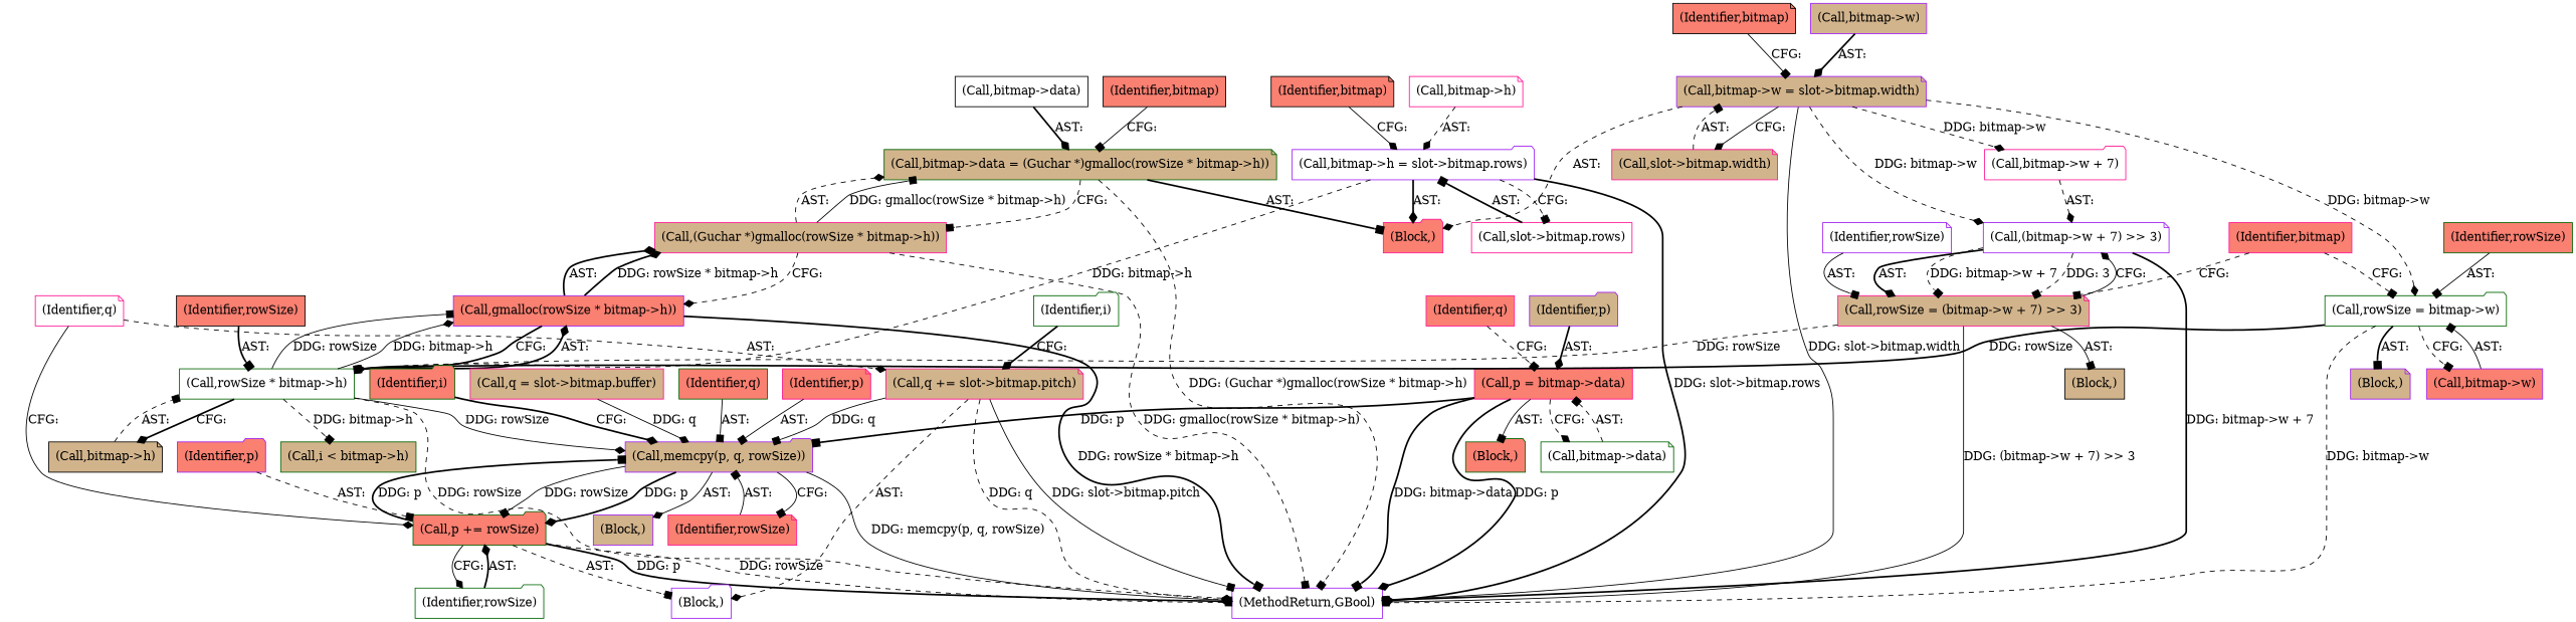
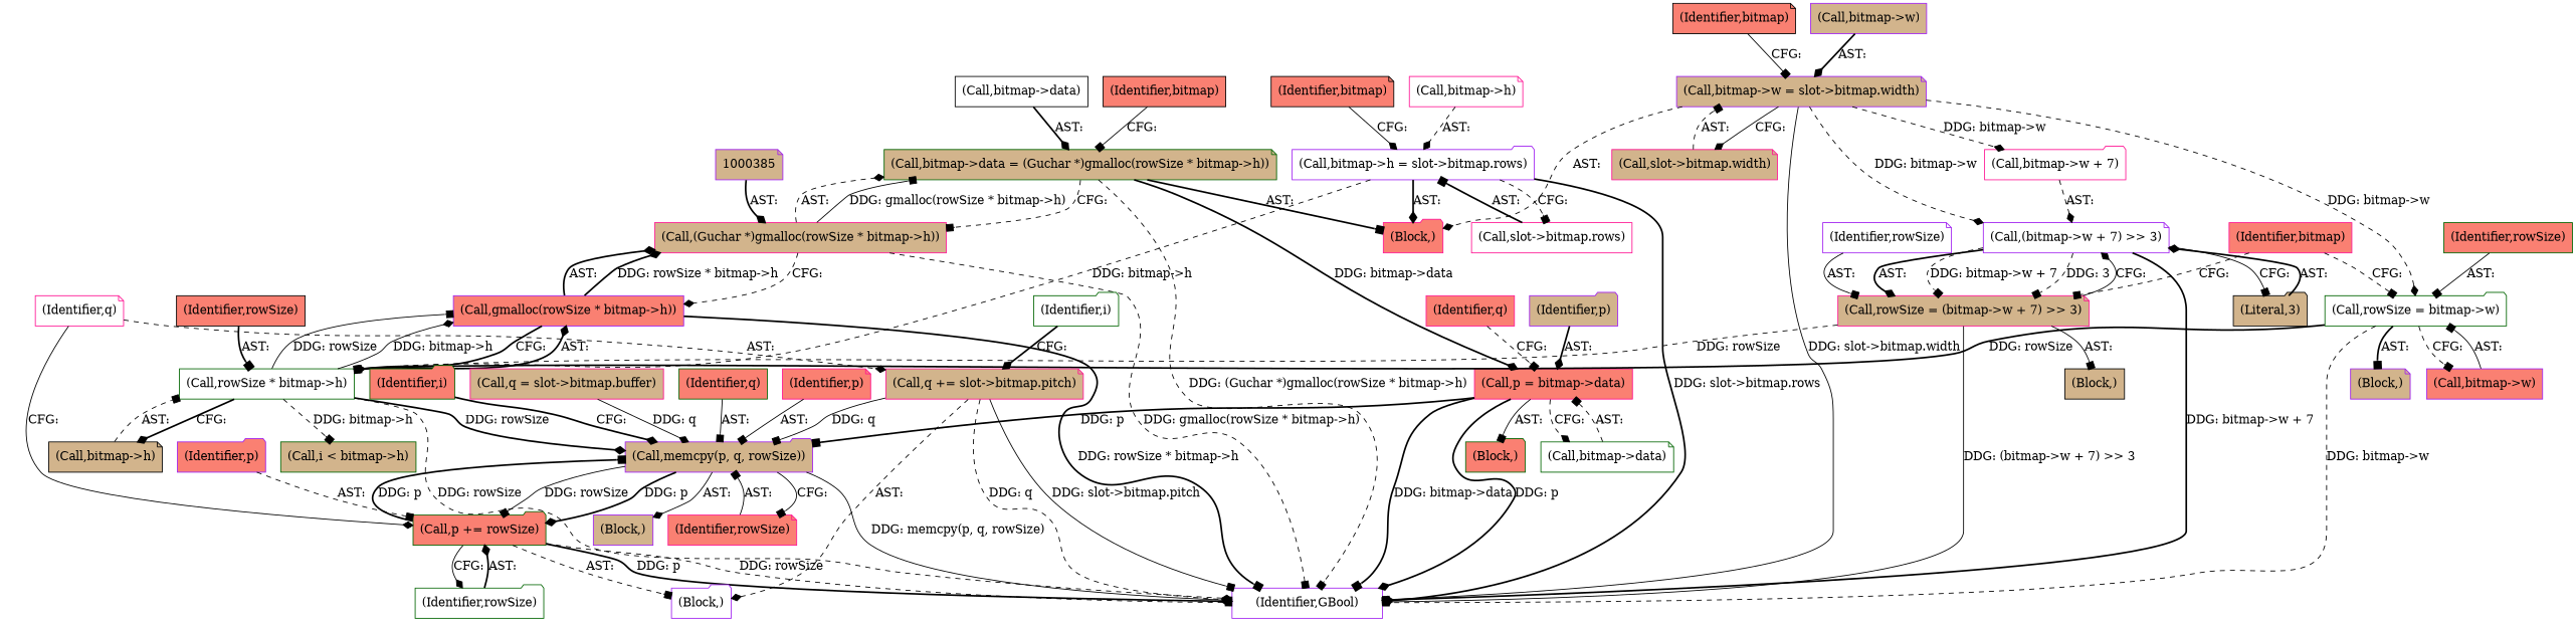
  digraph {
    node [color=deeppink fillcolor=salmon shape=box style=filled]
    edge [arrowhead=box style=dashed]
    n1 [color=darkgreen fillcolor=tan label="(Call,bitmap->data = (Guchar *)gmalloc(rowSize * bitmap->h))" shape=note]
    n2 [fillcolor=tan label="(Call,(Guchar *)gmalloc(rowSize * bitmap->h))"]
    n3 [label="(Call,p = bitmap->data)"]
    n4 [label="(Block,)" shape=folder]
-   n5 [color=purple fillcolor=white label="(MethodReturn,GBool)"]
+   n5 [color=purple fillcolor=white label="(Identifier,GBool)"]
    n6 [color=purple label="(Call,gmalloc(rowSize * bitmap->h))"]
    n7 [color=purple fillcolor=tan label="(Call,memcpy(p, q, rowSize))" shape=folder]
    n8 [color=darkgreen label="(Block,)" shape=folder]
    n9 [color=darkgreen fillcolor=white label="(Call,bitmap->data)" shape=note]
    n10 [color=darkgreen fillcolor=white label="(Call,rowSize * bitmap->h)"]
    n11 [color=black fillcolor=tan label="(Call,bitmap->h)" shape=note]
    n12 [color=darkgreen fillcolor=tan label="(Call,i < bitmap->h)"]
    n13 [color=darkgreen label="(Call,p += rowSize)" shape=folder]
    n14 [color=purple fillcolor=tan label="(Block,)"]
    n15 [label="(Identifier,rowSize)" shape=note]
    n16 [color=darkgreen fillcolor=white label="(Call,rowSize = bitmap->w)" shape=folder]
    n17 [color=purple label="(Call,bitmap->w)"]
    n18 [color=purple fillcolor=tan label="(Block,)" shape=note]
    n19 [color=purple fillcolor=tan label="(Call,bitmap->w = slot->bitmap.width)" shape=note]
    n20 [color=purple fillcolor=white label="(Call,(bitmap->w + 7) >> 3)" shape=note]
    n21 [fillcolor=tan label="(Call,slot->bitmap.width)" shape=note]
    n22 [fillcolor=white label="(Call,bitmap->w + 7)" shape=folder]
    n23 [fillcolor=tan label="(Call,rowSize = (bitmap->w + 7) >> 3)" shape=note]
+   n24 [color=black fillcolor=tan label="(Literal,3)" shape=folder]
    n25 [color=black fillcolor=tan label="(Block,)"]
    n26 [color=purple fillcolor=white label="(Call,bitmap->h = slot->bitmap.rows)" shape=folder]
    n27 [fillcolor=white label="(Call,slot->bitmap.rows)"]
    n28 [color=darkgreen fillcolor=white label="(Identifier,rowSize)" shape=folder]
    n29 [color=purple fillcolor=white label="(Block,)" shape=folder]
    n30 [fillcolor=tan label="(Call,q += slot->bitmap.pitch)" shape=note]
    n31 [color=purple fillcolor=white label="(Identifier,rowSize)" shape=note]
    n32 [color=darkgreen fillcolor=white label="(Identifier,i)" shape=folder]
    n33 [color=darkgreen label="(Identifier,rowSize)"]
    n34 [color=black label="(Identifier,bitmap)"]
    n35 [label="(Identifier,q)"]
    n36 [color=darkgreen label="(Identifier,i)" shape=folder]
    n37 [fillcolor=tan label="(Call,q = slot->bitmap.buffer)"]
    n38 [color=darkgreen label="(Identifier,q)"]
    n39 [fillcolor=white label="(Call,bitmap->h)" shape=note]
    n40 [color=black label="(Identifier,bitmap)" shape=note]
    n41 [color=black label="(Identifier,rowSize)"]
    n42 [color=purple fillcolor=tan label="(Identifier,p)" shape=folder]
    n43 [color=purple label="(Identifier,p)" shape=folder]
    n44 [label="(Identifier,p)" shape=note]
    n45 [label="(Identifier,bitmap)"]
    n46 [fillcolor=white label="(Identifier,q)" shape=note]
    n47 [color=black fillcolor=white label="(Call,bitmap->data)"]
    n48 [color=black label="(Identifier,bitmap)" shape=note]
    n49 [color=purple fillcolor=tan label="(Call,bitmap->w)"]
+   1000385 [color=purple fillcolor=tan shape=note]
    n1 -> n2 [label="CFG: "]
+   n1 -> n3 [arrowhead=diamond label="DDG: bitmap->data" style=bold]
    n1 -> n4 [label="AST: " style=bold]
    n1 -> n5 [label="DDG: (Guchar *)gmalloc(rowSize * bitmap->h)"]
    n2 -> n1 [arrowhead=diamond label="AST: "]
    n2 -> n1 [label="DDG: gmalloc(rowSize * bitmap->h)" style=solid]
    n2 -> n5 [label="DDG: gmalloc(rowSize * bitmap->h)"]
    n2 -> n6 [arrowhead=diamond label="CFG: "]
    n3 -> n5 [label="DDG: bitmap->data" style=bold]
    n3 -> n5 [arrowhead=diamond label="DDG: p" style=bold]
    n3 -> n7 [label="DDG: p" style=bold]
    n3 -> n8 [label="AST: " style=solid]
    n3 -> n9 [arrowhead=diamond label="CFG: "]
    n6 -> n2 [arrowhead=diamond label="AST: " style=bold]
    n6 -> n2 [arrowhead=diamond label="DDG: rowSize * bitmap->h" style=bold]
    n6 -> n5 [label="DDG: rowSize * bitmap->h" style=bold]
    n6 -> n10 [label="CFG: " style=bold]
    n7 -> n5 [label="DDG: memcpy(p, q, rowSize)" style=solid]
    n7 -> n13 [label="DDG: rowSize" style=solid]
    n7 -> n13 [arrowhead=diamond label="DDG: p" style=bold]
    n7 -> n14 [arrowhead=diamond label="AST: " style=solid]
    n7 -> n15 [label="CFG: " style=solid]
    n9 -> n3 [label="AST: "]
    n10 -> n5 [arrowhead=diamond label="DDG: rowSize"]
    n10 -> n6 [arrowhead=diamond label="AST: " style=bold]
    n10 -> n6 [label="DDG: rowSize" style=solid]
    n10 -> n6 [arrowhead=diamond label="DDG: bitmap->h" style=solid]
-   n10 -> n7 [arrowhead=diamond label="DDG: rowSize" style=solid]
+   n10 -> n7 [arrowhead=diamond label="DDG: rowSize" style=bold]
    n10 -> n11 [arrowhead=diamond label="CFG: " style=bold]
    n10 -> n12 [label="DDG: bitmap->h"]
    n11 -> n10 [label="AST: "]
    n13 -> n5 [label="DDG: rowSize"]
    n13 -> n5 [arrowhead=diamond label="DDG: p" style=bold]
    n13 -> n7 [label="DDG: p" style=bold]
    n13 -> n28 [arrowhead=diamond label="CFG: " style=solid]
    n13 -> n29 [label="AST: "]
    n15 -> n7 [label="AST: " style=solid]
    n16 -> n5 [label="DDG: bitmap->w"]
    n16 -> n10 [arrowhead=diamond label="DDG: rowSize" style=bold]
    n16 -> n17 [label="CFG: "]
    n16 -> n18 [label="AST: " style=bold]
    n17 -> n16 [label="AST: " style=solid]
    n19 -> n4 [arrowhead=diamond label="AST: "]
    n19 -> n5 [label="DDG: slot->bitmap.width" style=solid]
    n19 -> n16 [arrowhead=diamond label="DDG: bitmap->w"]
    n19 -> n20 [arrowhead=diamond label="DDG: bitmap->w"]
    n19 -> n21 [arrowhead=diamond label="CFG: " style=solid]
    n19 -> n22 [arrowhead=diamond label="DDG: bitmap->w"]
    n20 -> n5 [arrowhead=diamond label="DDG: bitmap->w + 7" style=bold]
    n20 -> n23 [arrowhead=diamond label="AST: " style=bold]
    n20 -> n23 [label="DDG: bitmap->w + 7"]
    n20 -> n23 [label="DDG: 3"]
+   n20 -> n24 [label="CFG: " style=solid]
    n21 -> n19 [label="AST: "]
    n22 -> n20 [arrowhead=diamond label="AST: "]
    n23 -> n5 [arrowhead=diamond label="DDG: (bitmap->w + 7) >> 3" style=solid]
    n23 -> n10 [label="DDG: rowSize"]
    n23 -> n20 [arrowhead=diamond label="CFG: " style=solid]
    n23 -> n25 [label="AST: " style=solid]
+   n24 -> n20 [arrowhead=diamond label="AST: " style=bold]
    n26 -> n4 [arrowhead=diamond label="AST: " style=bold]
    n26 -> n5 [label="DDG: slot->bitmap.rows" style=bold]
    n26 -> n10 [label="DDG: bitmap->h"]
    n26 -> n27 [label="CFG: "]
    n27 -> n26 [label="AST: " style=bold]
    n28 -> n13 [arrowhead=diamond label="AST: " style=bold]
    n30 -> n5 [arrowhead=diamond label="DDG: q"]
    n30 -> n5 [label="DDG: slot->bitmap.pitch" style=solid]
    n30 -> n7 [label="DDG: q" style=solid]
    n30 -> n29 [arrowhead=diamond label="AST: "]
    n31 -> n23 [label="AST: " style=solid]
    n32 -> n30 [arrowhead=diamond label="CFG: " style=bold]
    n33 -> n16 [label="AST: " style=solid]
    n34 -> n1 [label="CFG: " style=solid]
    n35 -> n3 [label="CFG: "]
    n36 -> n7 [arrowhead=diamond label="CFG: " style=bold]
    n37 -> n7 [arrowhead=diamond label="DDG: q" style=solid]
    n38 -> n7 [label="AST: " style=solid]
    n39 -> n26 [arrowhead=diamond label="AST: "]
    n40 -> n26 [arrowhead=diamond label="CFG: " style=solid]
    n41 -> n10 [label="AST: " style=bold]
    n42 -> n3 [arrowhead=diamond label="AST: " style=bold]
    n43 -> n13 [label="AST: "]
    n44 -> n7 [label="AST: " style=solid]
    n45 -> n16 [label="CFG: "]
    n45 -> n23 [label="CFG: "]
    n46 -> n13 [arrowhead=diamond label="CFG: " style=solid]
    n46 -> n30 [arrowhead=diamond label="AST: "]
    n47 -> n1 [arrowhead=diamond label="AST: " style=bold]
    n48 -> n19 [label="CFG: " style=solid]
    n49 -> n19 [arrowhead=diamond label="AST: " style=bold]
+   1000385 -> n2 [arrowhead=diamond label="AST: " style=bold]
  }
